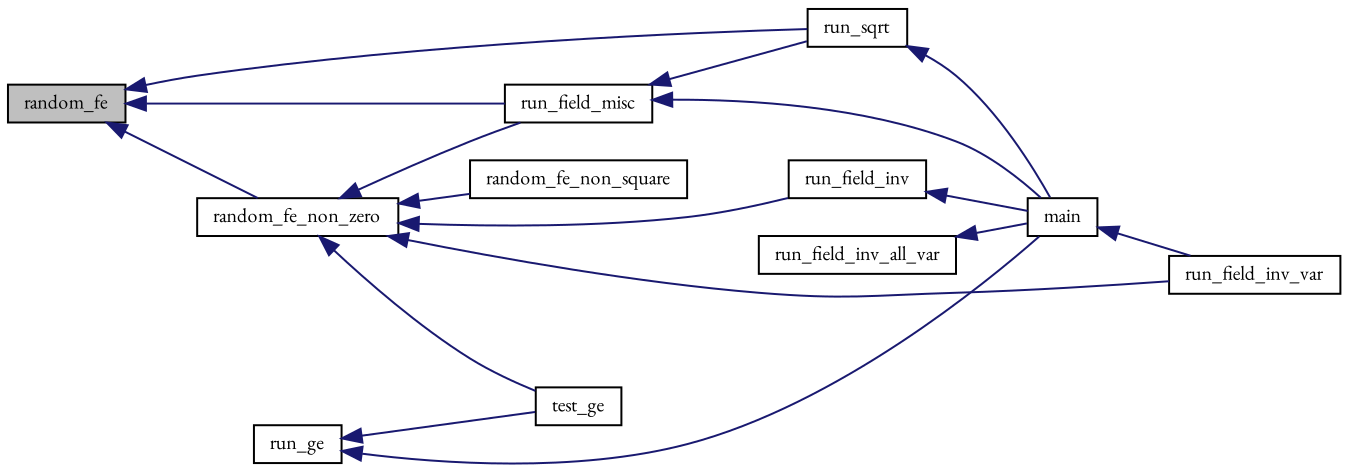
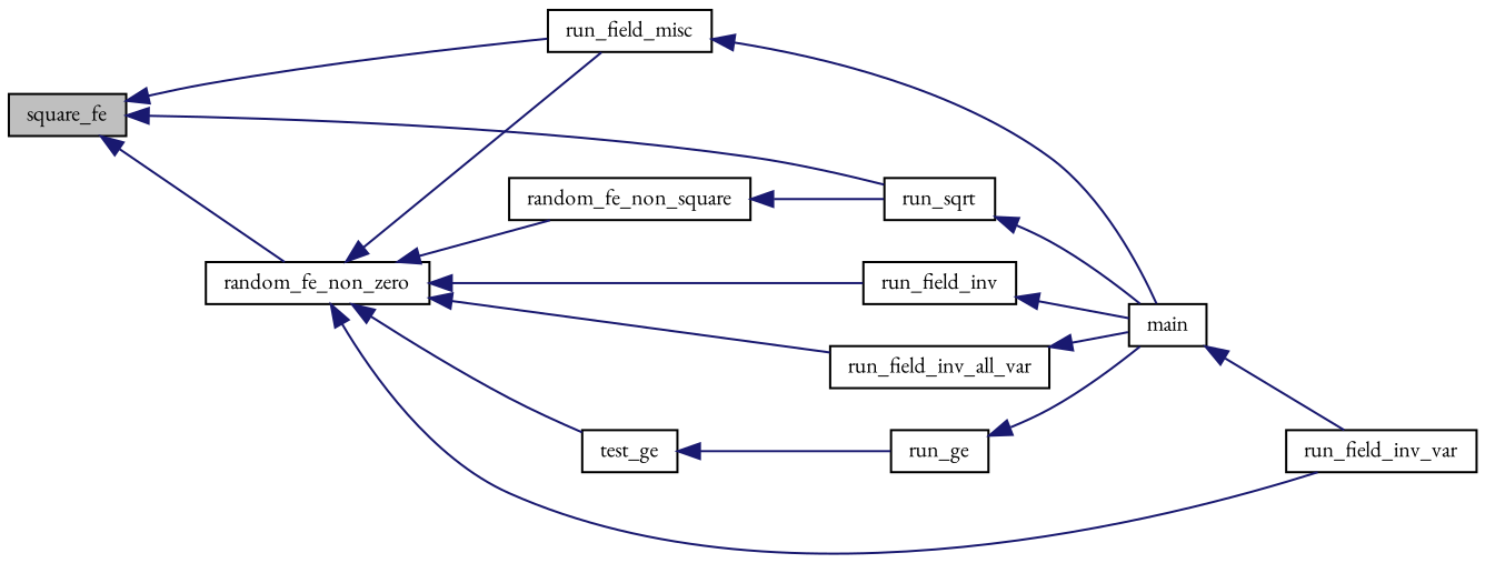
  digraph {
    fontname="EB Garamond"
    rankdir=LR
    node [color=black fillcolor=white fontname="EB Garamond" fontsize=10 shape=record style=filled]
    edge [color=midnightblue dir=back fontname="EB Garamond" fontsize=10 labelfontname=Helvetica labelfontsize=10 style=solid]
-   n1 [fillcolor=grey75 fontcolor=black height=0.2 label=random_fe width=0.4]
+   n1 [fillcolor=grey75 fontcolor=black height=0.2 label=square_fe width=0.4]
    n2 [height=0.2 label=random_fe_non_zero width=0.4]
    n3 [height=0.2 label=run_sqrt width=0.4]
    n4 [height=0.2 label=run_field_misc width=0.4]
    n5 [height=0.2 label=random_fe_non_square width=0.4]
    n6 [height=0.2 label=run_field_inv width=0.4]
    n7 [height=0.2 label=run_field_inv_var width=0.4]
    n8 [height=0.2 label=run_field_inv_all_var width=0.4]
    n9 [height=0.2 label=test_ge width=0.4]
    n10 [height=0.2 label=main width=0.4]
    n11 [height=0.2 label=run_ge width=0.4]
    n1 -> n2
    n1 -> n3
    n1 -> n4
    n2 -> n4
    n2 -> n5
    n2 -> n6
    n2 -> n7
+   n2 -> n8
    n2 -> n9
    n3 -> n10
    n4 -> n10
-   n4 -> n3
+   n5 -> n3
    n6 -> n10
    n8 -> n10
-   n11 -> n9
+   n9 -> n11
    n10 -> n7
    n11 -> n10
  }
